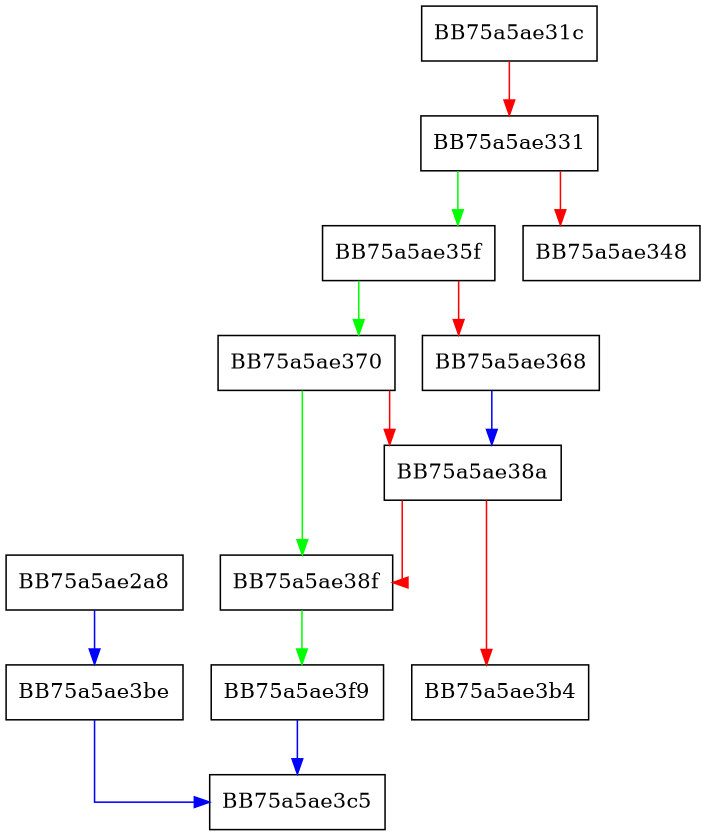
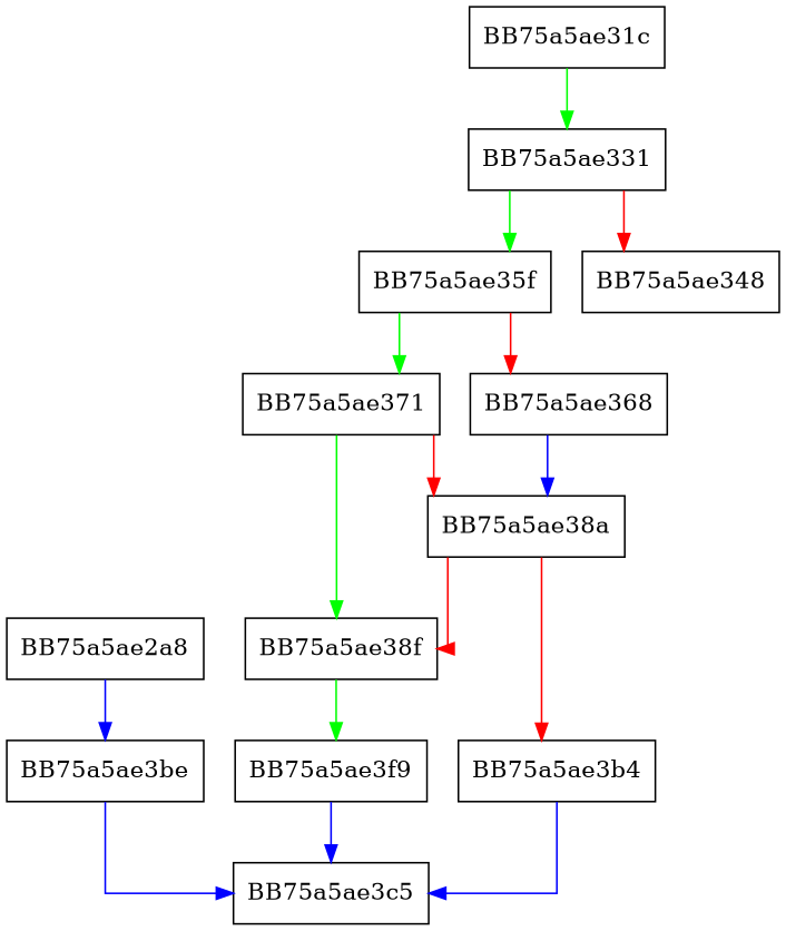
  digraph {
    splines=ortho
    node [shape=box]
    edge [color=red]
    BB75a5ae2a8
    BB75a5ae3be
    BB75a5ae3c5
    BB75a5ae331
    BB75a5ae35f
    BB75a5ae348
    BB75a5ae31c
-   BB75a5ae371 [label=BB75a5ae370]
+   BB75a5ae371
    BB75a5ae368
    BB75a5ae38f
    BB75a5ae38a
    n12 [label=BB75a5ae3f9]
    BB75a5ae3b4
    BB75a5ae2a8 -> BB75a5ae3be [color=blue]
    BB75a5ae3be -> BB75a5ae3c5 [color=blue]
    BB75a5ae331 -> BB75a5ae35f [color=green]
    BB75a5ae331 -> BB75a5ae348
    BB75a5ae35f -> BB75a5ae371 [color=green]
    BB75a5ae35f -> BB75a5ae368
-   BB75a5ae31c -> BB75a5ae331
+   BB75a5ae31c -> BB75a5ae331 [color=green]
    BB75a5ae371 -> BB75a5ae38f [color=green]
    BB75a5ae371 -> BB75a5ae38a
    BB75a5ae368 -> BB75a5ae38a [color=blue]
    BB75a5ae38f -> n12 [color=green]
    BB75a5ae38a -> BB75a5ae38f
    BB75a5ae38a -> BB75a5ae3b4
    n12 -> BB75a5ae3c5 [color=blue]
+   BB75a5ae3b4 -> BB75a5ae3c5 [color=blue]
  }
